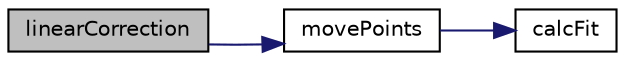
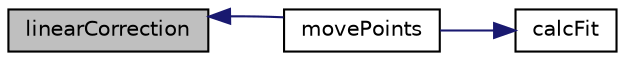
  digraph {
    rankdir=LR
    node [color=black fontname=Helvetica fontsize=10 shape=record]
    edge [color=midnightblue fontname=Helvetica fontsize=10 labelfontname=Helvetica labelfontsize=10 style=solid]
    n1 [fillcolor=grey75 fontcolor=black height=0.2 label=linearCorrection style=filled width=0.4]
    n2 [height=0.2 label=movePoints width=0.4]
    n3 [height=0.2 label=calcFit width=0.4]
-   n1 -> n2
+   n2 -> n1
    n2 -> n3
  }
